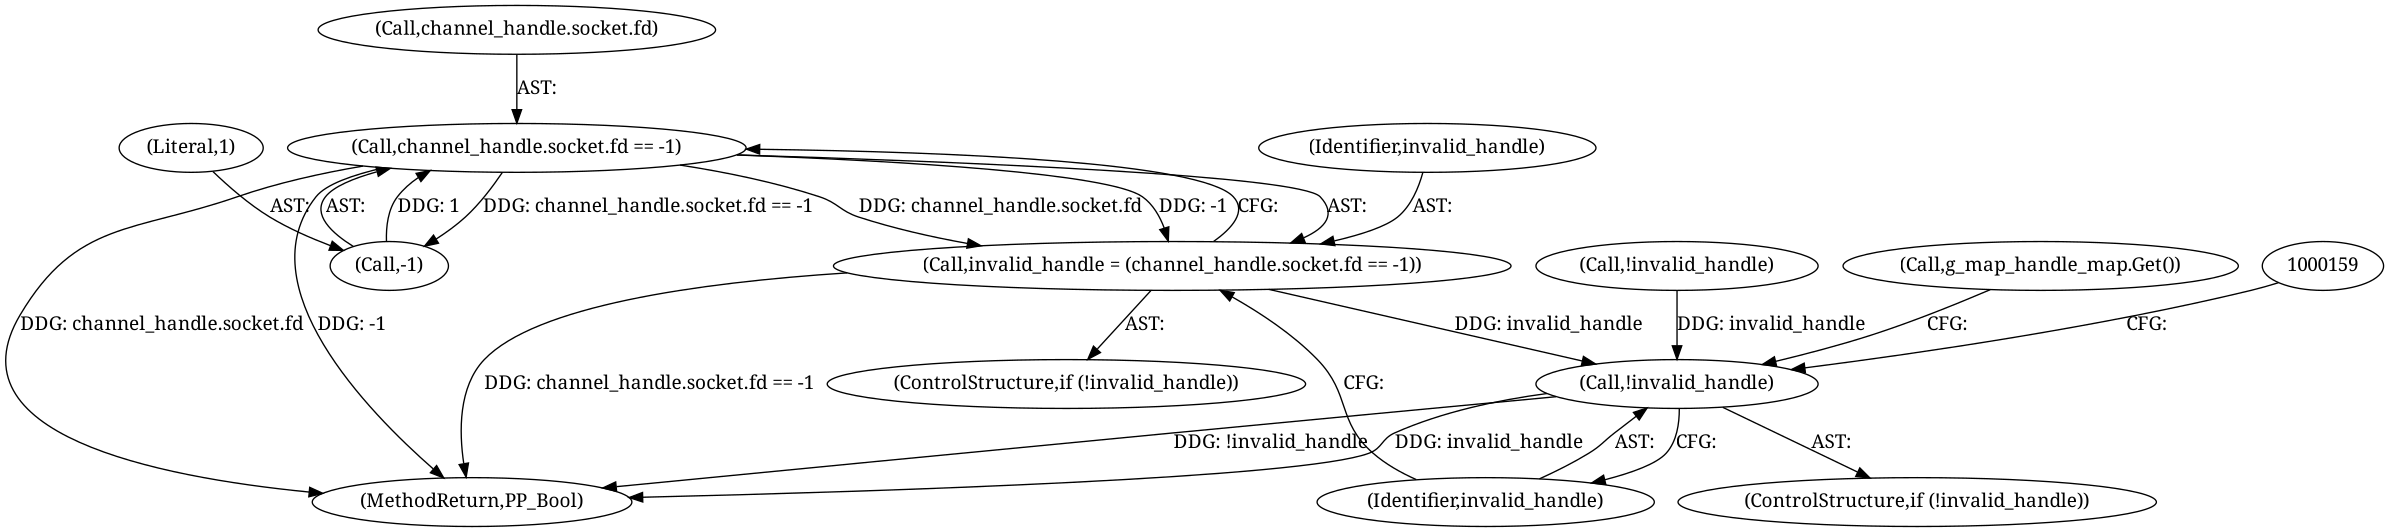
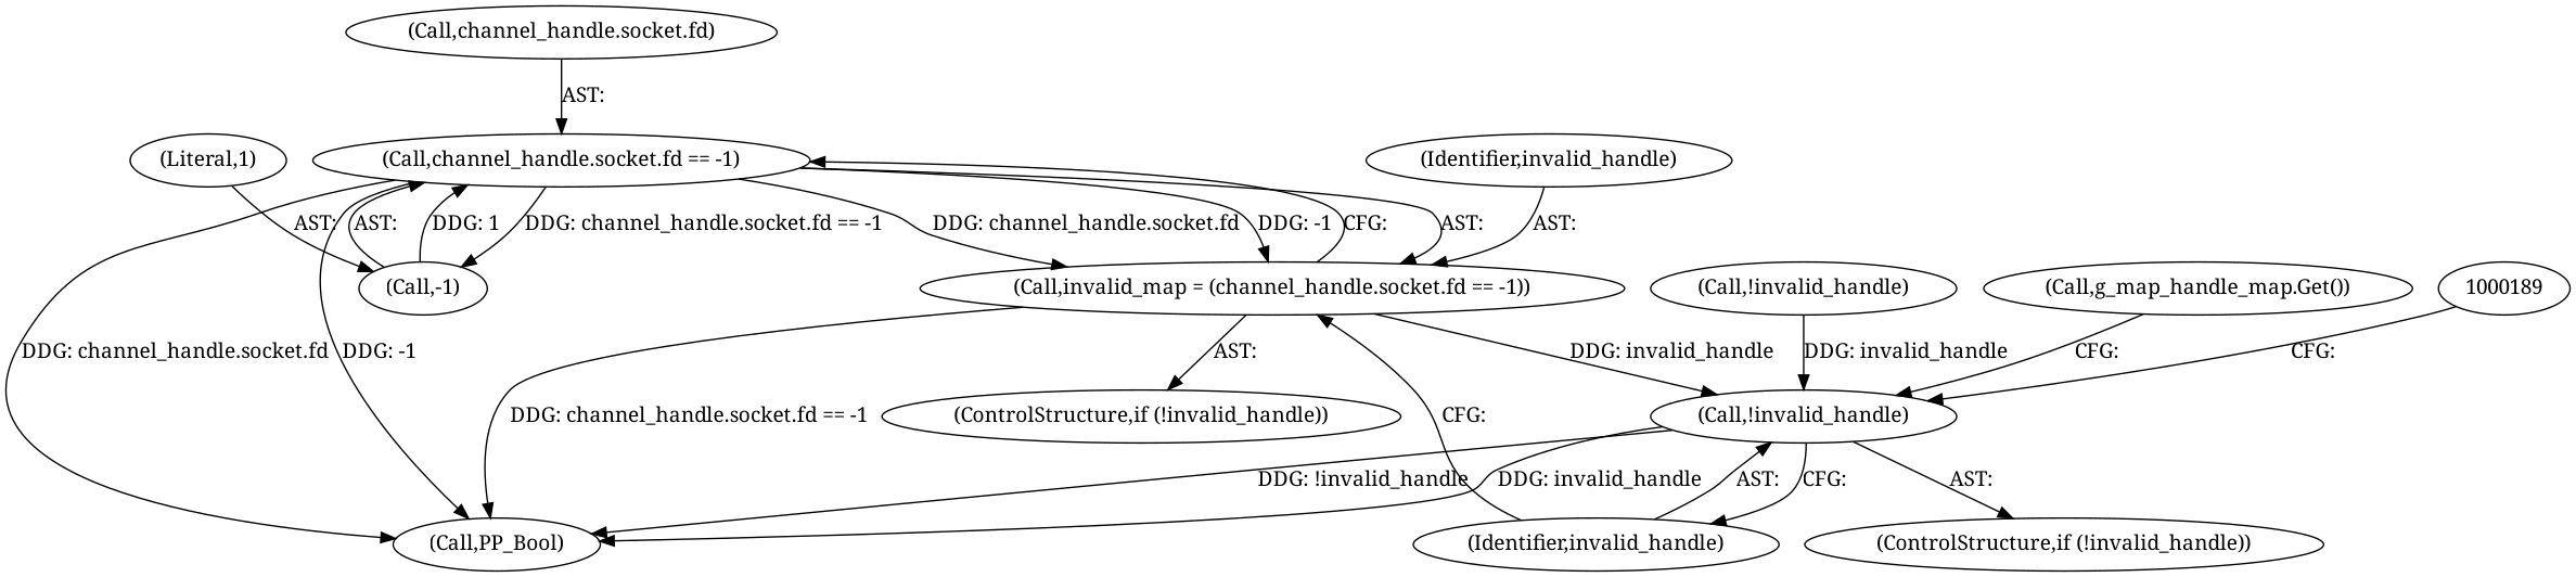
  digraph {
    fontname="Noto Serif"
    node [fontname="Noto Serif"]
    edge [fontname="Noto Serif"]
    n1 [label="(Call,channel_handle.socket.fd == -1)"]
    n2 [label="(Call,-1)"]
-   n3 [label="(Call,invalid_handle = (channel_handle.socket.fd == -1))"]
-   n4 [label="(MethodReturn,PP_Bool)"]
+   n3 [label="(Call,invalid_map = (channel_handle.socket.fd == -1))"]
+   n4 [label="(Call,PP_Bool)"]
    n5 [label="(Call,!invalid_handle)"]
    n6 [label="(ControlStructure,if (!invalid_handle))"]
    n7 [label="(Literal,1)"]
    n8 [label="(ControlStructure,if (!invalid_handle))"]
    n9 [label="(Identifier,invalid_handle)"]
    n10 [label="(Identifier,invalid_handle)"]
    n11 [label="(Call,!invalid_handle)"]
    n12 [label="(Call,channel_handle.socket.fd)"]
    n13 [label="(Call,g_map_handle_map.Get())"]
-   1000159
+   1000159 [label=1000189]
    n1 -> n2 [label="DDG: channel_handle.socket.fd == -1"]
    n1 -> n3 [label="AST: "]
    n1 -> n3 [label="DDG: channel_handle.socket.fd"]
    n1 -> n3 [label="DDG: -1"]
    n1 -> n4 [label="DDG: -1"]
    n1 -> n4 [label="DDG: channel_handle.socket.fd"]
    n2 -> n1 [label="AST: "]
    n2 -> n1 [label="DDG: 1"]
    n3 -> n1 [label="CFG: "]
    n3 -> n4 [label="DDG: channel_handle.socket.fd == -1"]
    n3 -> n5 [label="DDG: invalid_handle"]
    n3 -> n6 [label="AST: "]
    n5 -> n4 [label="DDG: !invalid_handle"]
    n5 -> n4 [label="DDG: invalid_handle"]
    n5 -> n8 [label="AST: "]
    n5 -> n9 [label="CFG: "]
    n7 -> n2 [label="AST: "]
    n9 -> n3 [label="CFG: "]
    n9 -> n5 [label="AST: "]
    n10 -> n3 [label="AST: "]
    n11 -> n5 [label="DDG: invalid_handle"]
    n12 -> n1 [label="AST: "]
    n13 -> n5 [label="CFG: "]
    1000159 -> n5 [label="CFG: "]
  }
